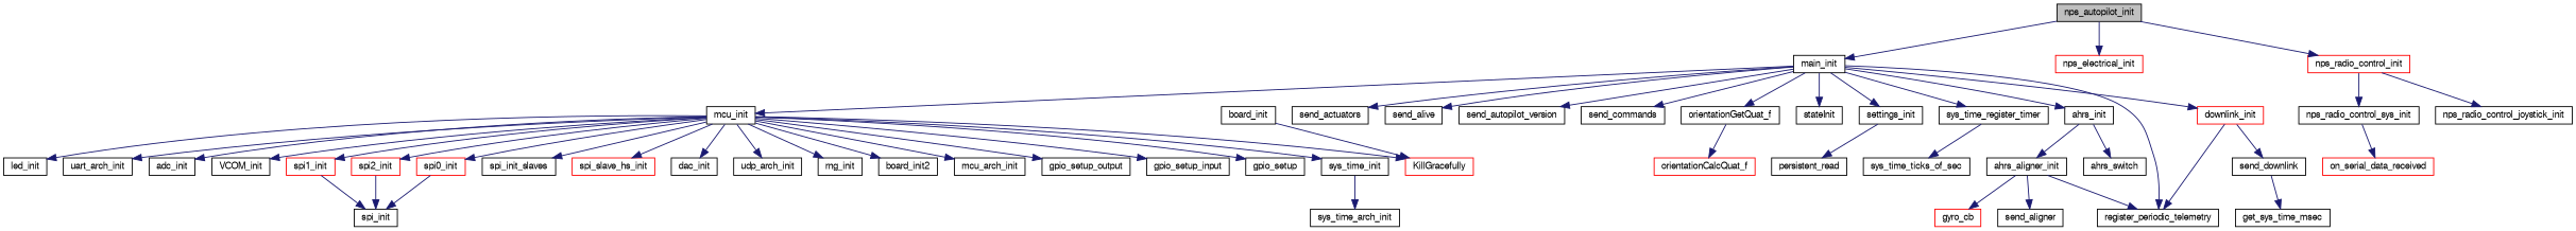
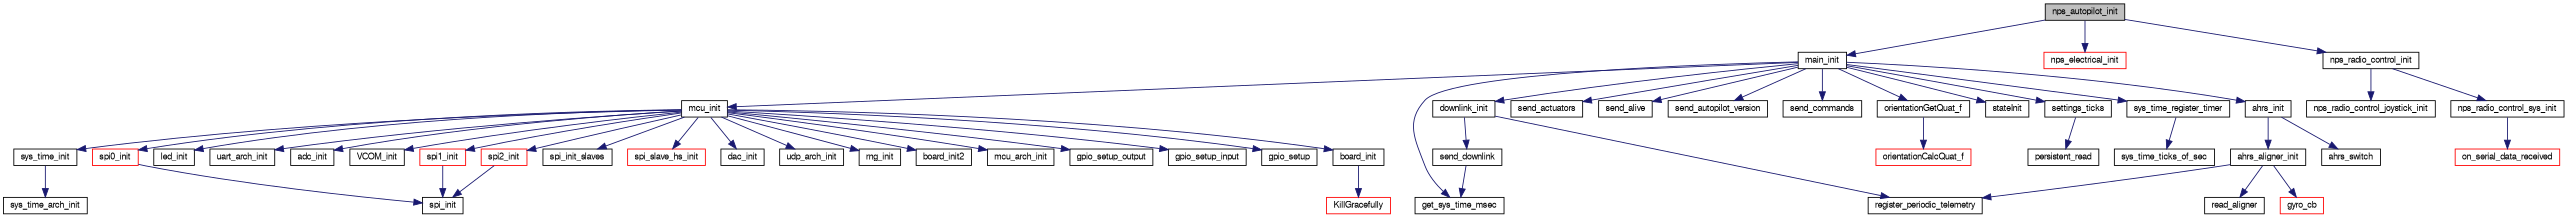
  digraph {
    rankdir=TB
    node [color=black fillcolor=white fontname=FreeSans fontsize=10 shape=record style=filled]
    edge [color=midnightblue fontname=FreeSans fontsize=10 labelfontname=FreeSans labelfontsize=10 style=solid]
    n1 [fillcolor=grey75 fontcolor=black height=0.2 label=nps_autopilot_init width=0.4]
    n2 [height=0.2 label=main_init width=0.4]
    n3 [color=red height=0.2 label=nps_electrical_init width=0.4]
-   n4 [color=red height=0.2 label=nps_radio_control_init width=0.4]
+   n4 [height=0.2 label=nps_radio_control_init width=0.4]
    n5 [height=0.2 label=ahrs_init width=0.4]
    n6 [height=0.2 label=register_periodic_telemetry width=0.4]
-   n7 [color=red height=0.2 label=downlink_init width=0.4]
+   n7 [height=0.2 label=downlink_init width=0.4]
    n8 [height=0.2 label=mcu_init width=0.4]
    n9 [height=0.2 label=orientationGetQuat_f width=0.4]
    n10 [height=0.2 label=send_actuators width=0.4]
    n11 [height=0.2 label=send_alive width=0.4]
    n12 [height=0.2 label=send_autopilot_version width=0.4]
    n13 [height=0.2 label=send_commands width=0.4]
-   n14 [height=0.2 label=settings_init width=0.4]
+   n14 [height=0.2 label=settings_ticks width=0.4]
    n15 [height=0.2 label=stateInit width=0.4]
    n16 [height=0.2 label=sys_time_register_timer width=0.4]
    n17 [height=0.2 label=nps_radio_control_joystick_init width=0.4]
    n18 [height=0.2 label=nps_radio_control_sys_init width=0.4]
    n19 [height=0.2 label=ahrs_aligner_init width=0.4]
    n20 [height=0.2 label=ahrs_switch width=0.4]
    n21 [height=0.2 label=send_downlink width=0.4]
    n22 [height=0.2 label=board_init width=0.4]
    n23 [height=0.2 label=mcu_arch_init width=0.4]
    n24 [height=0.2 label=gpio_setup_output width=0.4]
    n25 [height=0.2 label=gpio_setup_input width=0.4]
    n26 [height=0.2 label=gpio_setup width=0.4]
    n27 [height=0.2 label=sys_time_init width=0.4]
    n28 [height=0.2 label=led_init width=0.4]
    n29 [height=0.2 label=uart_arch_init width=0.4]
    n30 [height=0.2 label=adc_init width=0.4]
    n31 [height=0.2 label=VCOM_init width=0.4]
    n32 [color=red height=0.2 label=spi0_init width=0.4]
    n33 [color=red height=0.2 label=spi1_init width=0.4]
    n34 [color=red height=0.2 label=spi2_init width=0.4]
    n35 [height=0.2 label=spi_init_slaves width=0.4]
    n36 [color=red height=0.2 label=spi_slave_hs_init width=0.4]
    n37 [height=0.2 label=dac_init width=0.4]
    n38 [height=0.2 label=udp_arch_init width=0.4]
    n39 [height=0.2 label=rng_init width=0.4]
    n40 [height=0.2 label=board_init2 width=0.4]
    n41 [color=red height=0.2 label=orientationCalcQuat_f width=0.4]
    n42 [height=0.2 label=persistent_read width=0.4]
    n43 [height=0.2 label=sys_time_ticks_of_sec width=0.4]
    n44 [color=red height=0.2 label=gyro_cb width=0.4]
-   n45 [height=0.2 label=send_aligner width=0.4]
+   n45 [height=0.2 label=read_aligner width=0.4]
    n46 [height=0.2 label=get_sys_time_msec width=0.4]
    n47 [color=red height=0.2 label=KillGracefully width=0.4]
    n48 [height=0.2 label=sys_time_arch_init width=0.4]
    n49 [height=0.2 label=spi_init width=0.4]
    n50 [color=red height=0.2 label=on_serial_data_received width=0.4]
    n1 -> n2
    n1 -> n3
    n1 -> n4
    n2 -> n5
-   n2 -> n6
+   n2 -> n46
    n2 -> n7
    n2 -> n8
    n2 -> n9
    n2 -> n10
    n2 -> n11
    n2 -> n12
    n2 -> n13
    n2 -> n14
    n2 -> n15
    n2 -> n16
    n4 -> n17
    n4 -> n18
    n5 -> n19
    n5 -> n20
    n7 -> n6
    n7 -> n21
-   n8 -> n47
+   n8 -> n22
    n8 -> n23
    n8 -> n24
    n8 -> n25
    n8 -> n26
    n8 -> n27
    n8 -> n28
    n8 -> n29
    n8 -> n30
    n8 -> n31
    n8 -> n32
    n8 -> n33
    n8 -> n34
    n8 -> n35
    n8 -> n36
    n8 -> n37
    n8 -> n38
    n8 -> n39
    n8 -> n40
    n9 -> n41
    n14 -> n42
    n16 -> n43
    n18 -> n50
    n19 -> n6
    n19 -> n44
    n19 -> n45
    n21 -> n46
    n22 -> n47
    n27 -> n48
    n32 -> n49
    n33 -> n49
    n34 -> n49
  }
